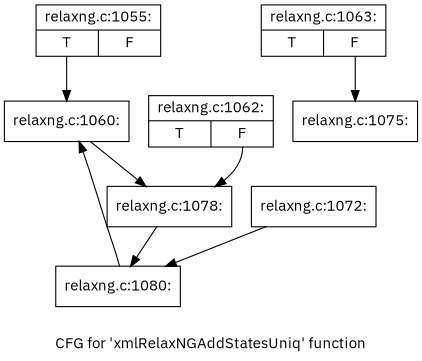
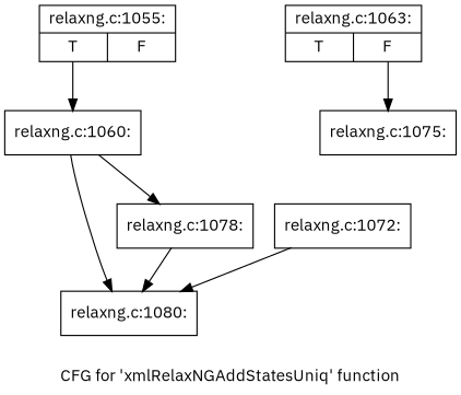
  digraph {
    fontname="IBM Plex Sans"
    label="CFG for 'xmlRelaxNGAddStatesUniq' function"
    node [fontname="IBM Plex Sans" shape=record]
    edge [fontname="IBM Plex Sans"]
    n1 [label="{relaxng.c:1055:|{<s0>T|<s1>F}}"]
    n2 [label="{relaxng.c:1060:}"]
    n3 [label="{relaxng.c:1080:}"]
    n4 [label="{relaxng.c:1078:}"]
-   n5 [label="{relaxng.c:1062:|{<s0>T|<s1>F}}"]
    n6 [label="{relaxng.c:1063:|{<s0>T|<s1>F}}"]
    n7 [label="{relaxng.c:1075:}"]
    n8 [label="{relaxng.c:1072:}"]
    n1 -> n2 [tailport=s0]
-   n3 -> n2
+   n2 -> n3
    n2 -> n4
    n4 -> n3
-   n5 -> n4 [tailport=s1]
    n6 -> n7 [tailport=s1]
    n8 -> n3
  }
